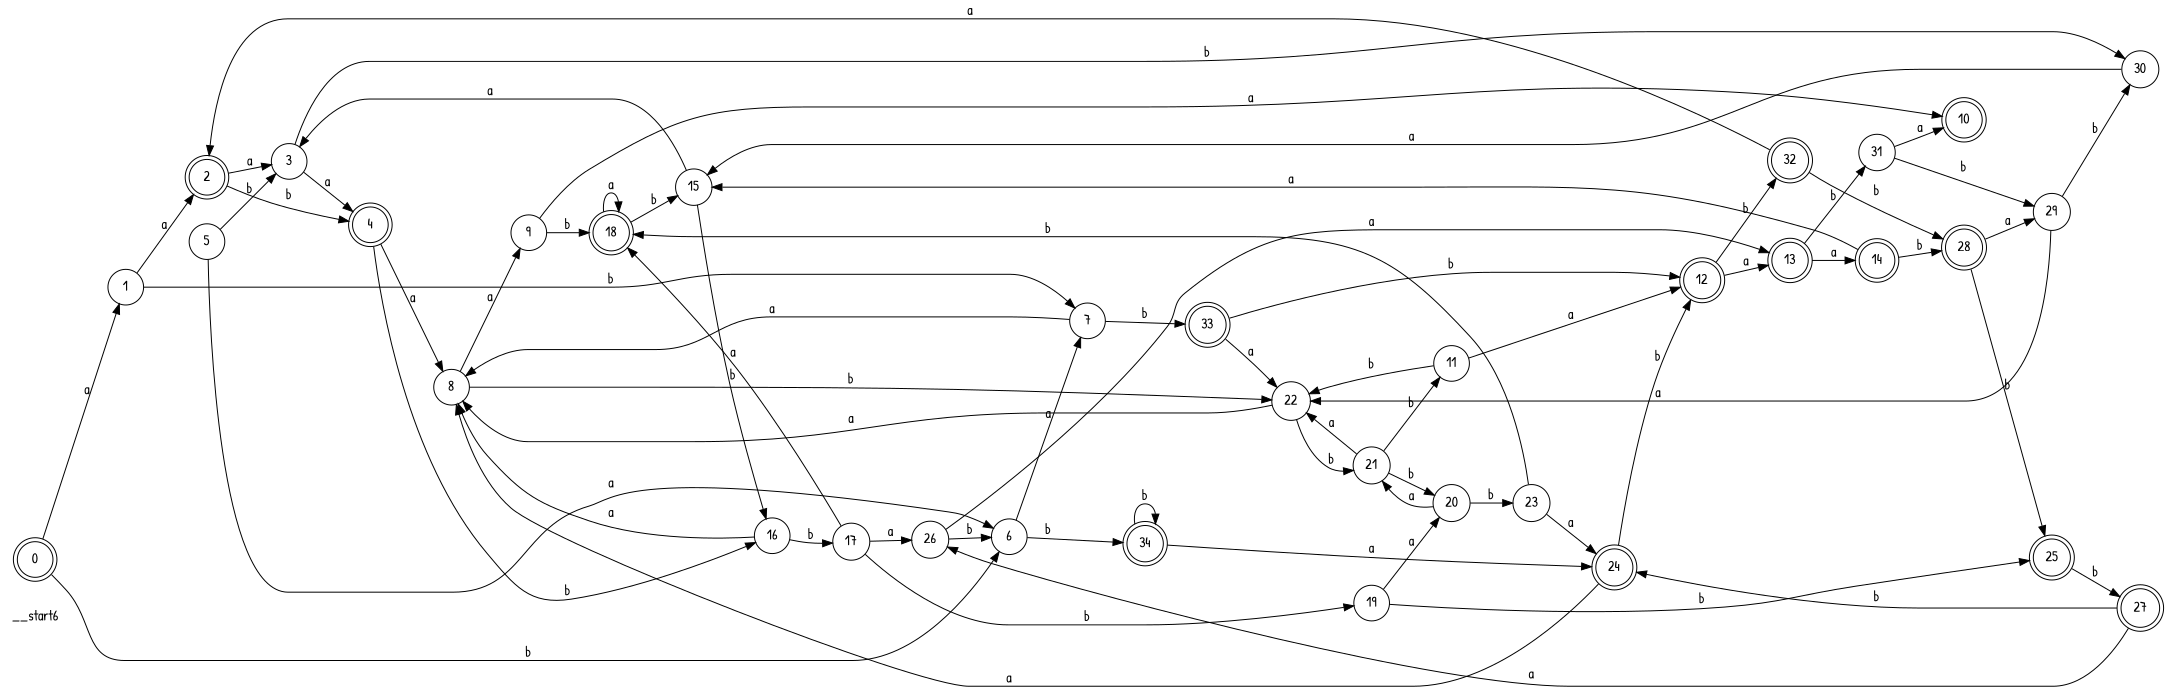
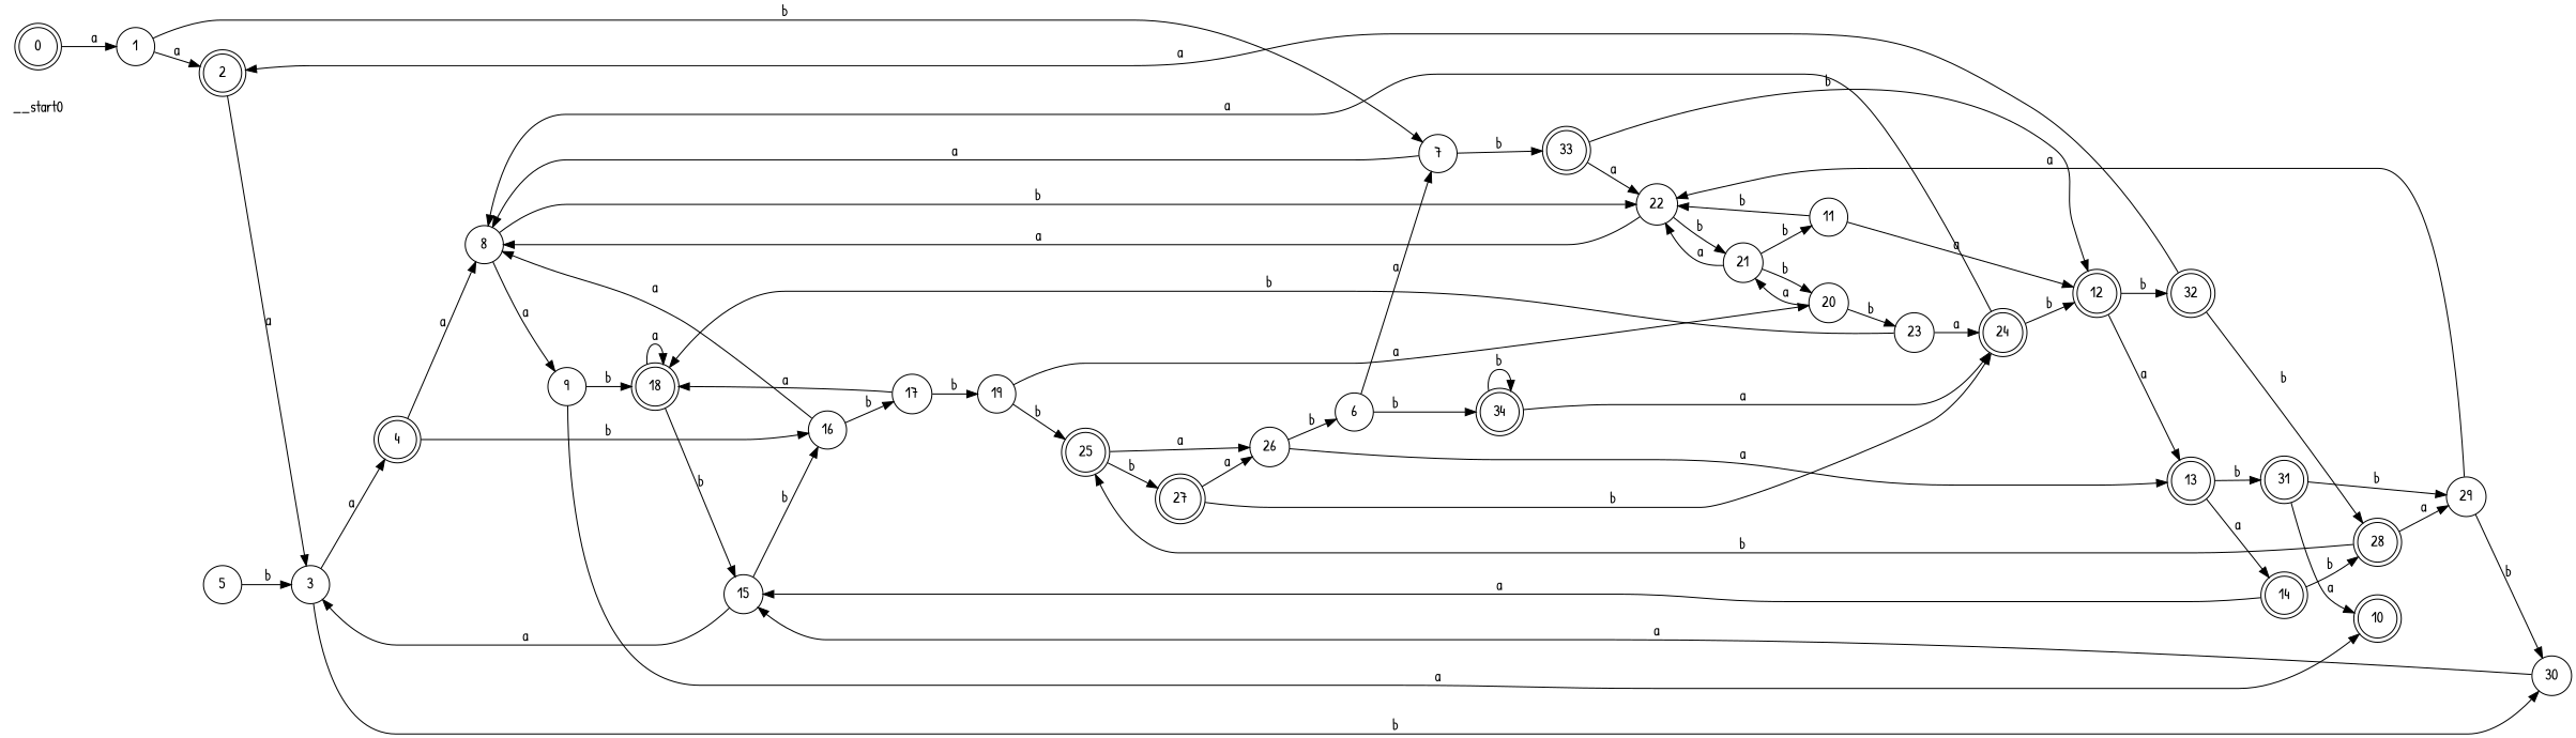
  digraph {
    fontname="Patrick Hand"
    rankdir=LR
    node [fontname="Patrick Hand" shape=circle color=black fillcolor=white style=filled]
    edge [fontname="Patrick Hand"]
-   __start0 [shape=none label=__start6 color="" fillcolor="" style=""]
+   __start0 [shape=none color="" fillcolor="" style=""]
    n2 [label=0 shape=doublecircle style="rounded,filled"]
    n3 [label=1]
    n4 [label=6]
    n5 [label=2 shape=doublecircle style="rounded,filled"]
    n6 [label=7]
    n7 [label=34 shape=doublecircle style="rounded,filled"]
    n8 [label=3]
    n9 [label=4 shape=doublecircle style="rounded,filled"]
    n10 [label=8]
    n11 [label=33 shape=doublecircle style="rounded,filled"]
    n12 [label=30]
    n13 [label=16]
    n14 [label=15]
    n15 [label=5]
    n16 [label=17]
    n17 [label=24 shape=doublecircle style="rounded,filled"]
    n18 [label=9]
    n19 [label=22]
    n20 [label=12 shape=doublecircle style="rounded,filled"]
    n21 [label=10 shape=doublecircle style="rounded,filled"]
    n22 [label=18 shape=doublecircle style="rounded,filled"]
    n23 [label=21]
    n24 [label=11]
    n25 [label=13 shape=doublecircle style="rounded,filled"]
    n26 [label=32 shape=doublecircle style="rounded,filled"]
    n27 [label=14 shape=doublecircle style="rounded,filled"]
-   n28 [label=31]
+   n28 [label=31 shape=doublecircle]
    n29 [label=28 shape=doublecircle style="rounded,filled"]
    n30 [label=29]
    n31 [label=25 shape=doublecircle style="rounded,filled"]
    n32 [label=19]
    n33 [label=20]
    n34 [label=23]
    n35 [label=26]
    n36 [label=27 shape=doublecircle style="rounded,filled"]
    n2 -> n3 [label=a]
-   n2 -> n4 [label=b]
    n3 -> n5 [label=a]
    n3 -> n6 [label=b]
    n4 -> n6 [label=a]
    n4 -> n7 [label=b]
    n5 -> n8 [label=a]
-   n5 -> n9 [label=b]
    n6 -> n10 [label=a]
    n6 -> n11 [label=b]
    n7 -> n7 [label=b]
    n7 -> n17 [label=a]
    n8 -> n9 [label=a]
    n8 -> n12 [label=b]
    n9 -> n10 [label=a]
    n9 -> n13 [label=b]
    n10 -> n18 [label=a]
    n10 -> n19 [label=b]
    n11 -> n19 [label=a]
    n11 -> n20 [label=b]
    n12 -> n14 [label=a]
    n13 -> n10 [label=a]
    n13 -> n16 [label=b]
    n14 -> n8 [label=a]
    n14 -> n13 [label=b]
-   n15 -> n4 [label=a]
    n15 -> n8 [label=b]
    n16 -> n22 [label=a]
    n16 -> n32 [label=b]
    n17 -> n10 [label=a]
    n17 -> n20 [label=b]
    n18 -> n21 [label=a]
    n18 -> n22 [label=b]
    n19 -> n10 [label=a]
    n19 -> n23 [label=b]
    n20 -> n25 [label=a]
    n20 -> n26 [label=b]
    n22 -> n14 [label=b]
    n22 -> n22 [label=a]
    n23 -> n19 [label=a]
    n23 -> n24 [label=b]
    n23 -> n33 [label=b]
    n24 -> n19 [label=b]
    n24 -> n20 [label=a]
    n25 -> n27 [label=a]
    n25 -> n28 [label=b]
    n26 -> n5 [label=a]
    n26 -> n29 [label=b]
    n27 -> n14 [label=a]
    n27 -> n29 [label=b]
    n28 -> n21 [label=a]
    n28 -> n30 [label=b]
    n29 -> n30 [label=a]
    n29 -> n31 [label=b]
    n30 -> n12 [label=b]
    n30 -> n19 [label=a]
-   n16 -> n35 [label=a]
+   n31 -> n35 [label=a]
    n31 -> n36 [label=b]
    n32 -> n31 [label=b]
    n32 -> n33 [label=a]
    n33 -> n23 [label=a]
    n33 -> n34 [label=b]
    n34 -> n17 [label=a]
    n34 -> n22 [label=b]
    n35 -> n4 [label=b]
    n35 -> n25 [label=a]
    n36 -> n17 [label=b]
    n36 -> n35 [label=a]
  }
